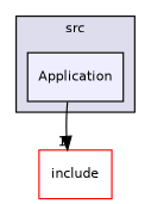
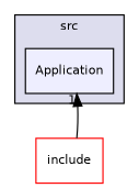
  digraph {
    compound=true
    node [fontname=Helvetica fontsize=10 shape=box style=filled]
    n1 [fillcolor="#eeeeff" label=Application pencolor=black]
    n2 [color=red fillcolor=white label=include]
    subgraph cluster_1 {
      bgcolor="#ddddee"
      fontname=Helvetica
      fontsize=10
      label=src
      pencolor=black
      n1
    }
-   n1 -> n2 [headlabel=1 labeldistance=1.5 labelfontname=Helvetica labelfontsize=10]
+   n2 -> n1 [headlabel=1 labeldistance=1.5 labelfontname=Helvetica labelfontsize=10]
  }
